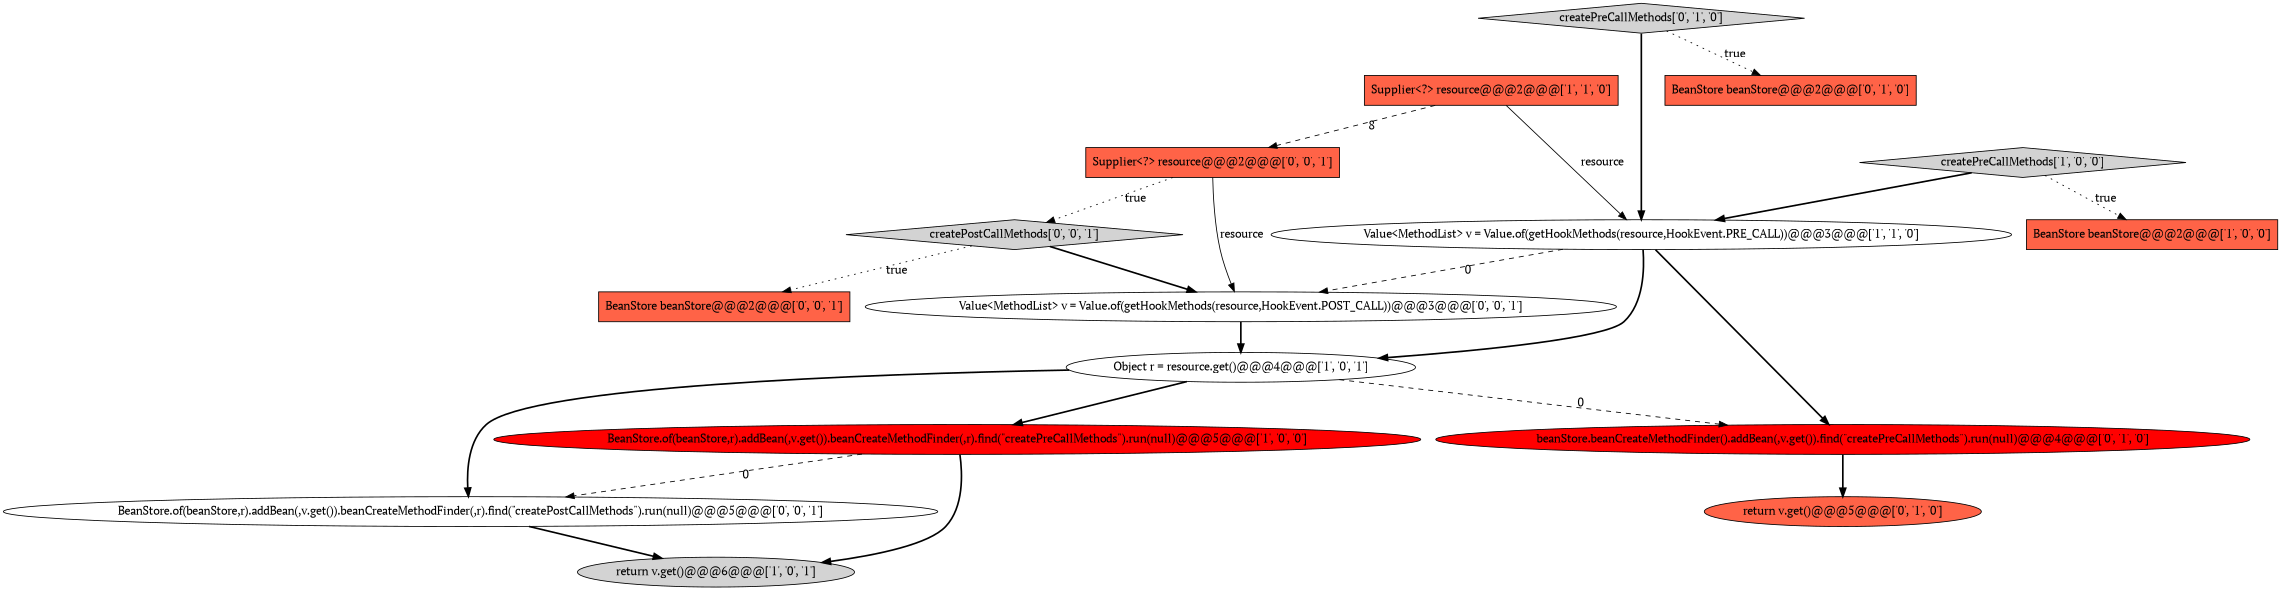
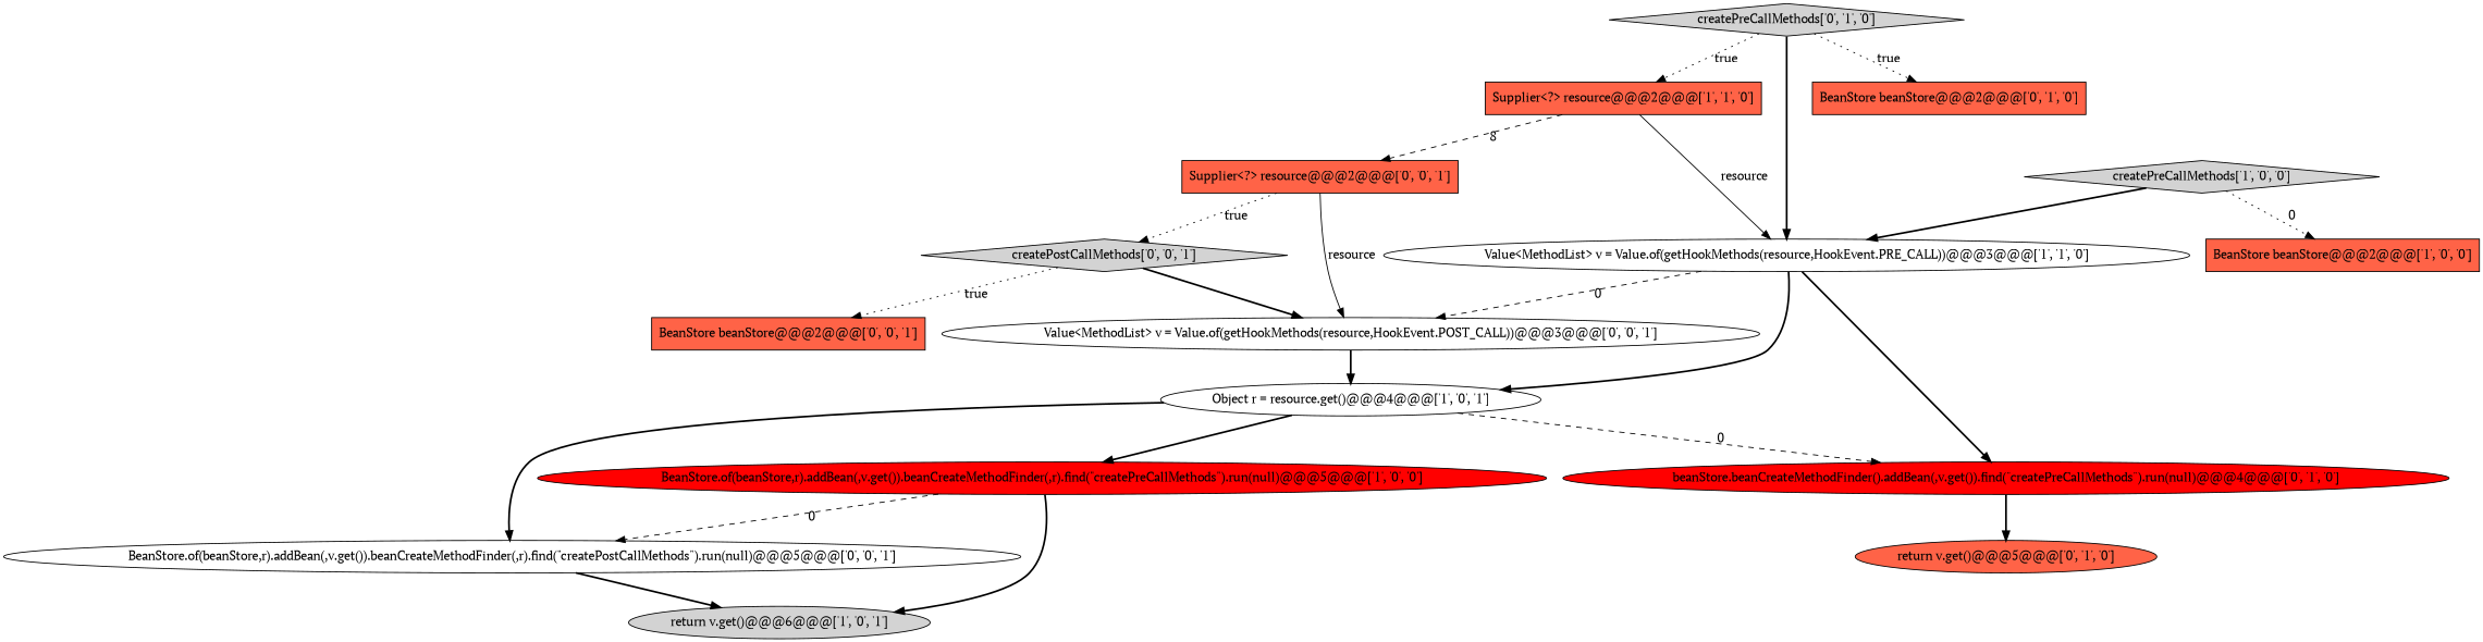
  digraph {
    fontname="PT Serif"
    node [fillcolor=tomato fontname="PT Serif" shape=ellipse style=filled]
    edge [fontname="PT Serif" style=bold]
    n1 [fillcolor=lightgray label="return v.get()@@@6@@@['1', '0', '1']"]
    n2 [fillcolor=lightgray label="createPreCallMethods['1', '0', '0']" shape=diamond]
    n3 [label="BeanStore beanStore@@@2@@@['1', '0', '0']" shape=box]
    n4 [fillcolor=white label="Value<MethodList> v = Value.of(getHookMethods(resource,HookEvent.PRE_CALL))@@@3@@@['1', '1', '0']"]
    n5 [label="Supplier<?> resource@@@2@@@['1', '1', '0']" shape=box]
    n6 [label="Supplier<?> resource@@@2@@@['0', '0', '1']" shape=box]
    n7 [fillcolor=white label="Value<MethodList> v = Value.of(getHookMethods(resource,HookEvent.POST_CALL))@@@3@@@['0', '0', '1']"]
    n8 [fillcolor=white label="Object r = resource.get()@@@4@@@['1', '0', '1']"]
    n9 [fillcolor=red label="beanStore.beanCreateMethodFinder().addBean(,v.get()).find(\"createPreCallMethods\").run(null)@@@4@@@['0', '1', '0']"]
    n10 [fillcolor=lightgray label="createPreCallMethods['0', '1', '0']" shape=diamond]
    n11 [label="BeanStore beanStore@@@2@@@['0', '1', '0']" shape=box]
    n12 [fillcolor=lightgray label="createPostCallMethods['0', '0', '1']" shape=diamond]
    n13 [label="BeanStore beanStore@@@2@@@['0', '0', '1']" shape=box]
    n14 [fillcolor=white label="BeanStore.of(beanStore,r).addBean(,v.get()).beanCreateMethodFinder(,r).find(\"createPostCallMethods\").run(null)@@@5@@@['0', '0', '1']"]
    n15 [fillcolor=red label="BeanStore.of(beanStore,r).addBean(,v.get()).beanCreateMethodFinder(,r).find(\"createPreCallMethods\").run(null)@@@5@@@['1', '0', '0']"]
    n16 [label="return v.get()@@@5@@@['0', '1', '0']"]
-   n2 -> n3 [label=true style=dotted]
+   n2 -> n3 [label=0 style=dotted]
    n2 -> n4
    n4 -> n7 [label=0 style=dashed]
    n4 -> n8
    n4 -> n9
    n5 -> n4 [label=resource style=solid]
    n5 -> n6 [label=8 style=dashed]
    n6 -> n7 [label=resource style=solid]
    n6 -> n12 [label=true style=dotted]
    n7 -> n8
    n8 -> n9 [label=0 style=dashed]
    n8 -> n14
    n8 -> n15
    n9 -> n16
    n10 -> n4
+   n10 -> n5 [label=true style=dotted]
    n10 -> n11 [label=true style=dotted]
    n12 -> n7
    n12 -> n13 [label=true style=dotted]
    n14 -> n1
    n15 -> n1
    n15 -> n14 [label=0 style=dashed]
  }
